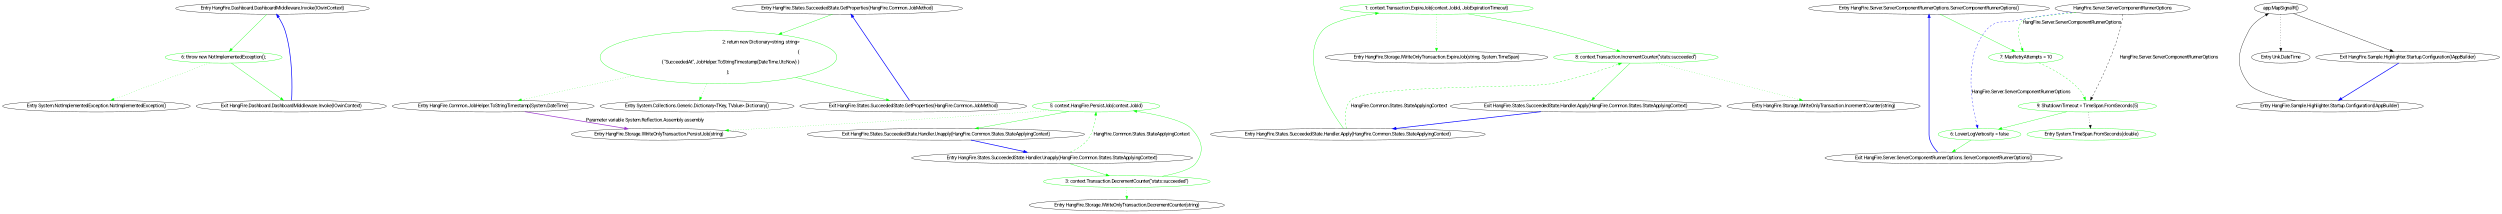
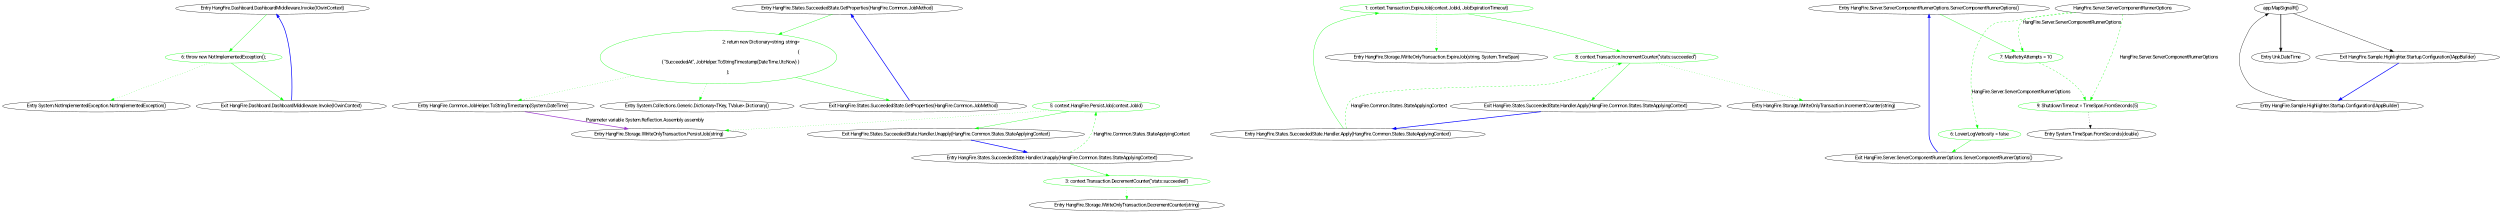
  digraph {
    fontname=Roboto
    node [cluster="HangFire.Server.ServerComponentRunnerOptions.ServerComponentRunnerOptions()" file="EmbeddedResourceDispatcher.cs" fontname=Roboto span="12-12"]
    edge [color=green fontname=Roboto style=solid]
    n1 [cluster="HangFire.Dashboard.DashboardMiddleware.Invoke(IOwinContext)" file="DashboardMiddleware.cs" label="Entry HangFire.Dashboard.DashboardMiddleware.Invoke(IOwinContext)"]
    n2 [cluster="HangFire.Dashboard.DashboardMiddleware.Invoke(IOwinContext)" color=green community=0 file="DashboardMiddleware.cs" label="6: throw new NotImplementedException();" span="14-14"]
    n3 [cluster="HangFire.Dashboard.DashboardMiddleware.Invoke(IOwinContext)" file="DashboardMiddleware.cs" label="Exit HangFire.Dashboard.DashboardMiddleware.Invoke(IOwinContext)"]
    n4 [cluster="System.NotImplementedException.NotImplementedException()" file="DashboardMiddleware.cs" label="Entry System.NotImplementedException.NotImplementedException()" span="0-0"]
    n5 [cluster="HangFire.States.SucceededState.GetProperties(HangFire.Common.JobMethod)" label="Entry HangFire.States.SucceededState.GetProperties(HangFire.Common.JobMethod)" span="30-30"]
    n6 [cluster="HangFire.States.SucceededState.GetProperties(HangFire.Common.JobMethod)" color=green community=0 label="2: return new Dictionary<string, string>\r\n                {\r\n                    { ''SucceededAt'', JobHelper.ToStringTimestamp(DateTime.UtcNow) }\r\n                };" span="32-35"]
    n7 [cluster="HangFire.States.SucceededState.GetProperties(HangFire.Common.JobMethod)" label="Exit HangFire.States.SucceededState.GetProperties(HangFire.Common.JobMethod)" span="30-30"]
    n8 [cluster="System.Collections.Generic.Dictionary<TKey, TValue>.Dictionary()" label="Entry System.Collections.Generic.Dictionary<TKey, TValue>.Dictionary()" span="0-0"]
    n9 [cluster="HangFire.Common.JobHelper.ToStringTimestamp(System.DateTime)" label="Entry HangFire.Common.JobHelper.ToStringTimestamp(System.DateTime)" span="46-46"]
    n10 [cluster="HangFire.Storage.IWriteOnlyTransaction.PersistJob(string)" label="Entry HangFire.Storage.IWriteOnlyTransaction.PersistJob(string)" span="11-11"]
    n11 [cluster="HangFire.Storage.IWriteOnlyTransaction.ExpireJob(string, System.TimeSpan)" label="Entry HangFire.Storage.IWriteOnlyTransaction.ExpireJob(string, System.TimeSpan)" span="10-10"]
    n12 [cluster="HangFire.States.SucceededState.Handler.Apply(HangFire.Common.States.StateApplyingContext)" label="Entry HangFire.States.SucceededState.Handler.Apply(HangFire.Common.States.StateApplyingContext)" span="40-40"]
    n13 [cluster="HangFire.States.SucceededState.Handler.Apply(HangFire.Common.States.StateApplyingContext)" color=green community=0 label="1: context.Transaction.ExpireJob(context.JobId, JobExpirationTimeout)" span="42-42"]
    n14 [cluster="HangFire.States.SucceededState.Handler.Apply(HangFire.Common.States.StateApplyingContext)" color=green community=0 label="8: context.Transaction.IncrementCounter(''stats:succeeded'')" span="43-43"]
    n15 [cluster="HangFire.States.SucceededState.Handler.Apply(HangFire.Common.States.StateApplyingContext)" label="Exit HangFire.States.SucceededState.Handler.Apply(HangFire.Common.States.StateApplyingContext)" span="40-40"]
    n16 [cluster="HangFire.Storage.IWriteOnlyTransaction.IncrementCounter(string)" label="Entry HangFire.Storage.IWriteOnlyTransaction.IncrementCounter(string)" span="19-19"]
    n17 [cluster="HangFire.Storage.IWriteOnlyTransaction.DecrementCounter(string)" label="Entry HangFire.Storage.IWriteOnlyTransaction.DecrementCounter(string)" span="21-21"]
    n18 [cluster="HangFire.States.SucceededState.Handler.Unapply(HangFire.Common.States.StateApplyingContext)" label="Entry HangFire.States.SucceededState.Handler.Unapply(HangFire.Common.States.StateApplyingContext)" span="46-46"]
    n19 [cluster="HangFire.States.SucceededState.Handler.Unapply(HangFire.Common.States.StateApplyingContext)" color=green community=0 label="3: context.Transaction.DecrementCounter(''stats:succeeded'')" span="48-48"]
    n20 [cluster="HangFire.States.SucceededState.Handler.Unapply(HangFire.Common.States.StateApplyingContext)" color=green community=0 label="5: context.HangFire.PersistJob(context.JobId)" span="49-49"]
    n21 [cluster="HangFire.States.SucceededState.Handler.Unapply(HangFire.Common.States.StateApplyingContext)" label="Exit HangFire.States.SucceededState.Handler.Unapply(HangFire.Common.States.StateApplyingContext)" span="46-46"]
    n22 [file="GlobalDashboardRoutes.cs" label="Entry HangFire.Server.ServerComponentRunnerOptions.ServerComponentRunnerOptions()" span="24-24"]
    n23 [color=green community=0 file="GlobalDashboardRoutes.cs" label="7: MaxRetryAttempts = 10" span="26-26"]
    n24 [color=green community=0 file="GlobalDashboardRoutes.cs" label="9: ShutdownTimeout = TimeSpan.FromSeconds(5)" span="27-27"]
    n25 [color=green community=0 file="GlobalDashboardRoutes.cs" label="6: LowerLogVerbosity = false" span="28-28"]
-   n26 [cluster="System.TimeSpan.FromSeconds(double)" file="GlobalDashboardRoutes.cs" label="Entry System.TimeSpan.FromSeconds(double)" span="0-0" color=green]
+   n26 [cluster="System.TimeSpan.FromSeconds(double)" file="GlobalDashboardRoutes.cs" label="Entry System.TimeSpan.FromSeconds(double)" span="0-0"]
    n27 [file="GlobalDashboardRoutes.cs" label="Exit HangFire.Server.ServerComponentRunnerOptions.ServerComponentRunnerOptions()" span="24-24"]
    n28 [file="GlobalDashboardRoutes.cs" label="HangFire.Server.ServerComponentRunnerOptions" cluster="" span=""]
    n29 [cluster="Unk.MapSignalR" file="Startup.cs" label="Entry Unk.DateTime" span=""]
    n30 [cluster="HangFire.Sample.Highlighter.Startup.Configuration(IAppBuilder)" file="Startup.cs" label="Entry HangFire.Sample.Highlighter.Startup.Configuration(IAppBuilder)" span="10-10"]
    n31 [cluster="HangFire.Sample.Highlighter.Startup.Configuration(IAppBuilder)" file="Startup.cs" label="app.MapSignalR()"]
    n32 [cluster="HangFire.Sample.Highlighter.Startup.Configuration(IAppBuilder)" file="Startup.cs" label="Exit HangFire.Sample.Highlighter.Startup.Configuration(IAppBuilder)" span="10-10"]
    n1 -> n2
    n2 -> n3
    n2 -> n4 [style=dotted]
    n3 -> n1 [color=blue style=bold]
    n5 -> n6
    n6 -> n7
    n6 -> n8 [style=dotted]
    n6 -> n9 [style=dotted]
    n7 -> n5 [color=blue style=bold]
    n9 -> n10 [color=darkorchid label="Parameter variable System.Reflection.Assembly assembly" style=bold]
    n12 -> n13
    n12 -> n14 [label="HangFire.Common.States.StateApplyingContext" style=dashed]
    n13 -> n11 [style=dotted]
    n13 -> n14
    n14 -> n15
    n14 -> n16 [style=dotted]
    n15 -> n12 [color=blue style=bold]
    n18 -> n19
    n18 -> n20 [label="HangFire.Common.States.StateApplyingContext" style=dashed]
    n19 -> n17 [style=dotted]
-   n19 -> n20
    n20 -> n10 [style=dotted]
    n20 -> n21
    n21 -> n18 [color=blue style=bold]
    n22 -> n23
    n23 -> n24 [style=dashed]
-   n24 -> n25
    n24 -> n26 [color=black style=dotted]
    n25 -> n27
    n27 -> n22 [color=blue style=bold]
    n28 -> n23 [label="HangFire.Server.ServerComponentRunnerOptions" style=dashed]
-   n28 -> n24 [color=black label="HangFire.Server.ServerComponentRunnerOptions" style=dashed]
-   n28 -> n25 [color=blue label="HangFire.Server.ServerComponentRunnerOptions" style=dashed]
+   n28 -> n24 [label="HangFire.Server.ServerComponentRunnerOptions" style=dashed]
+   n28 -> n25 [label="HangFire.Server.ServerComponentRunnerOptions" style=dashed]
    n30 -> n31 [color=""]
-   n31 -> n29 [style=dotted color=""]
+   n31 -> n29 [style=bold color=""]
    n31 -> n32 [color=""]
    n32 -> n30 [color=blue style=bold]
  }
